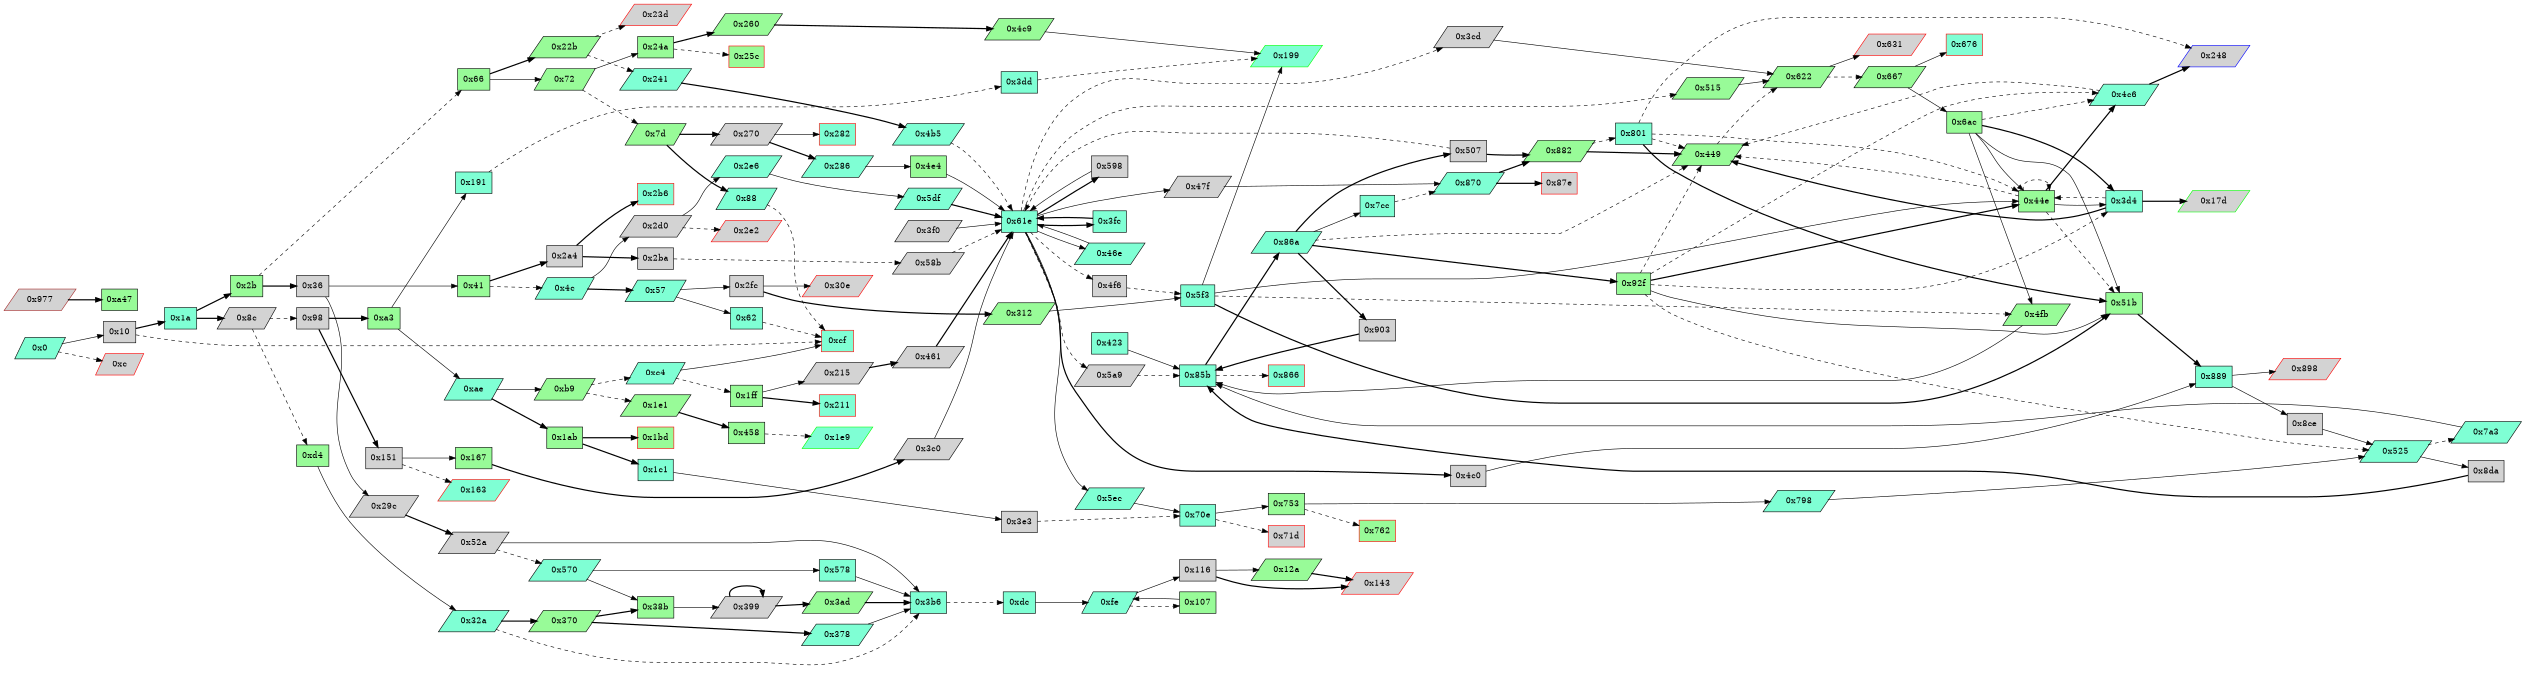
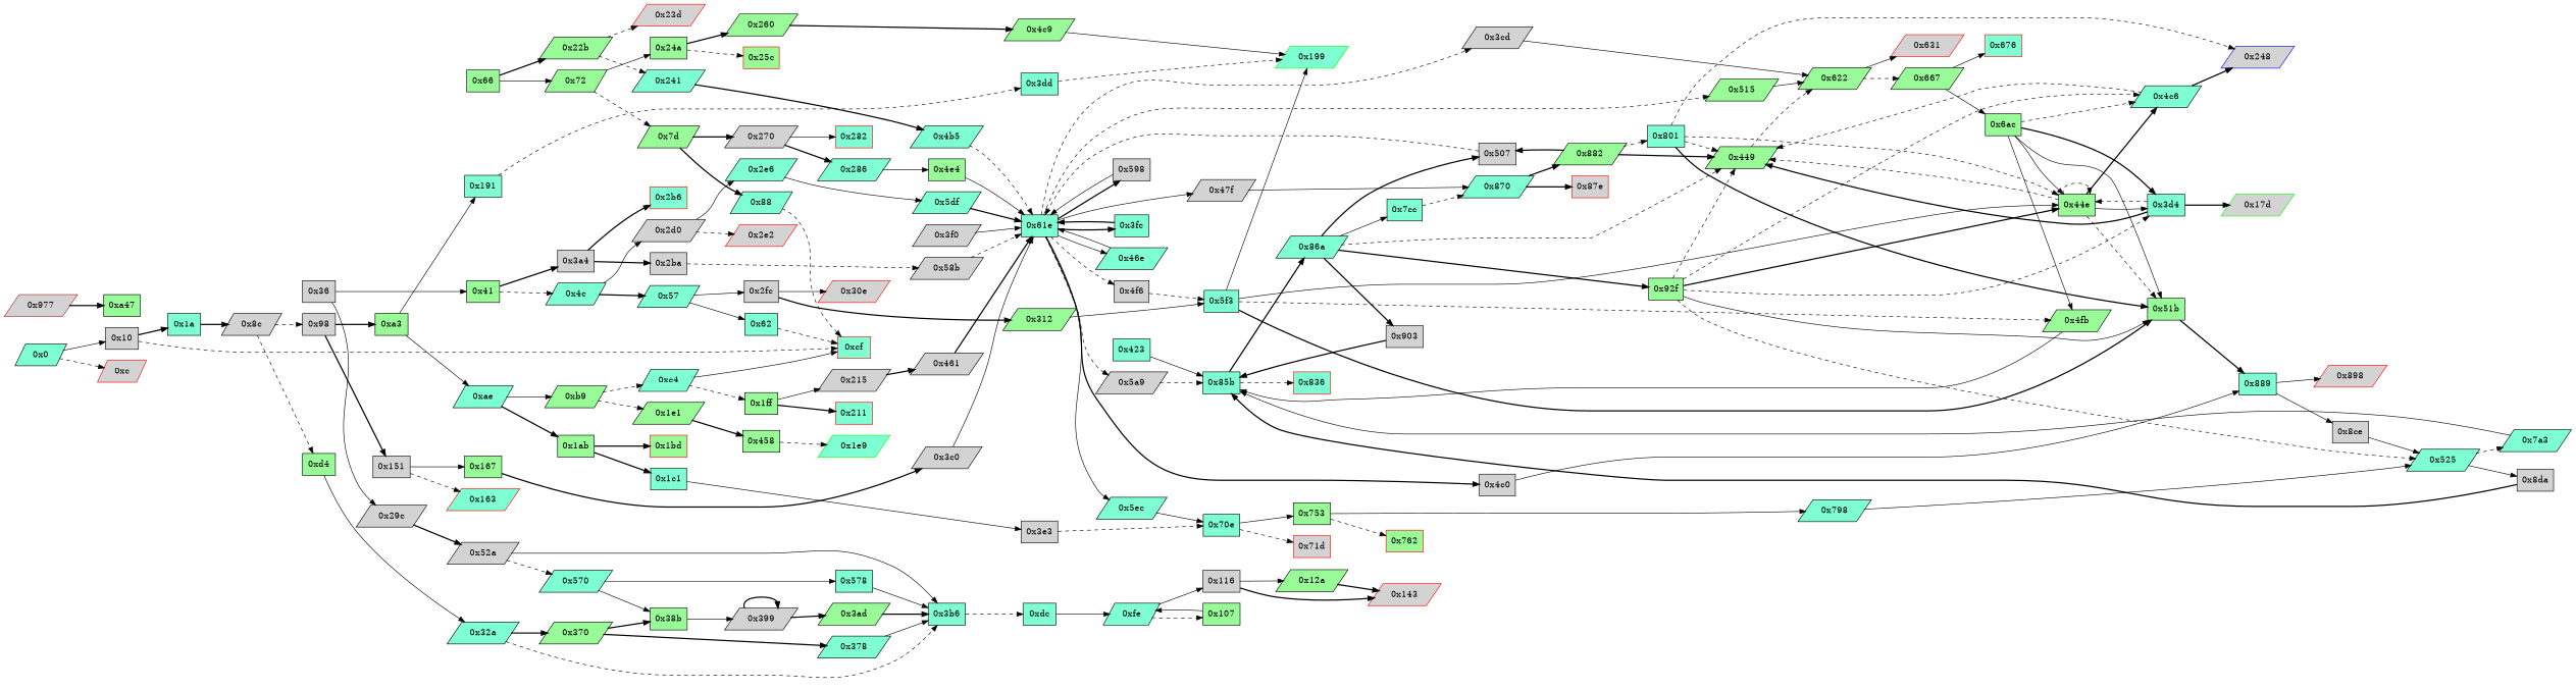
  digraph {
    rankdir=LR
    node [fillcolor=aquamarine shape=parallelogram style=filled]
    edge [style=solid]
    "0x61e" [shape=box]
    "0x4b5"
    "0x5a9" [fillcolor=lightgrey]
    "0x515" [fillcolor=palegreen]
    "0x3cd" [fillcolor=lightgrey]
    "0x3fc" [shape=box]
    "0x5ec"
    "0x4c0" [fillcolor=lightgrey shape=box]
    "0x46e"
    "0x4f6" [fillcolor=lightgrey shape=box]
    "0x47f" [fillcolor=lightgrey]
    "0x598" [fillcolor=lightgrey shape=box]
    "0x753" [fillcolor=palegreen shape=box]
    "0x798"
    "0x762" [color=red fillcolor=palegreen shape=box]
    "0x525"
    "0x248" [color=blue fillcolor=lightgrey]
    "0x191" [shape=box]
    "0x3dd" [shape=box]
    "0x199" [color=green]
    "0x2ba" [fillcolor=lightgrey shape=box]
    "0x58b" [fillcolor=lightgrey]
    "0x4c6"
    "0x449" [fillcolor=palegreen]
    "0x622" [fillcolor=palegreen]
    "0x66" [fillcolor=palegreen shape=box]
    "0x22b" [fillcolor=palegreen]
    "0x72" [fillcolor=palegreen]
    "0x23d" [color=red fillcolor=lightgrey]
    "0x241"
    "0x24a" [fillcolor=palegreen shape=box]
    "0x7d" [fillcolor=palegreen]
    "0x52a" [fillcolor=lightgrey]
    "0x3b6" [shape=box]
    "0x570"
    "0xdc" [shape=box]
    "0x38b" [fillcolor=palegreen shape=box]
    "0x578" [shape=box]
    "0xfe"
    "0xcf" [color=red shape=box]
    "0x8da" [fillcolor=lightgrey shape=box]
    "0x7a3"
    "0x85b" [shape=box]
    "0x62" [shape=box]
    "0x4fb" [fillcolor=palegreen]
-   "0x866" [color=red shape=box]
+   "0x866" [color=red shape=box label="0x836"]
    "0x86a"
    "0x3ad" [fillcolor=palegreen]
    "0x2b6" [color=red shape=box]
    "0x898" [color=red fillcolor=lightgrey]
    "0xa47" [fillcolor=palegreen shape=box]
    "0x51b" [fillcolor=palegreen shape=box]
    "0x889" [shape=box]
    "0x8ce" [fillcolor=lightgrey shape=box]
    "0x116" [fillcolor=lightgrey shape=box]
    "0x143" [color=red fillcolor=lightgrey]
    "0x12a" [fillcolor=palegreen]
    "0x30e" [color=red fillcolor=lightgrey]
    "0x3e3" [fillcolor=lightgrey shape=box]
    "0x70e" [shape=box]
    "0x71d" [color=red fillcolor=lightgrey shape=box]
    "0x631" [color=red fillcolor=lightgrey]
    "0x5f3" [shape=box]
    "0x870"
    "0x423" [shape=box]
    "0x507" [fillcolor=lightgrey shape=box]
    "0x92f" [fillcolor=palegreen shape=box]
    "0x903" [fillcolor=lightgrey shape=box]
    "0x7cc" [shape=box]
    "0x107" [fillcolor=palegreen shape=box]
    "0x2e6"
    "0x5df"
    "0x399" [fillcolor=lightgrey]
    "0x667" [fillcolor=palegreen]
    "0x260" [fillcolor=palegreen]
    "0x25c" [color=red fillcolor=palegreen shape=box]
    "0x4c9" [fillcolor=palegreen]
    "0x163" [color=red]
    "0xd4" [fillcolor=palegreen shape=box]
    "0x32a"
    "0x370" [fillcolor=palegreen]
    "0x211" [color=red shape=box]
    "0x312" [fillcolor=palegreen]
    "0x44e" [fillcolor=palegreen shape=box]
    "0x1c1" [shape=box]
    "0x87e" [color=red fillcolor=lightgrey shape=box]
    "0x882" [fillcolor=palegreen]
    "0x801" [shape=box]
    "0x977" [color=brown fillcolor=lightgrey]
    "0x3d4" [shape=box]
    "0x17d" [color=green fillcolor=lightgrey]
    "0xb9" [fillcolor=palegreen]
    "0xc4"
    "0x1e1" [fillcolor=palegreen]
    "0x1ff" [fillcolor=palegreen shape=box]
    "0x458" [fillcolor=palegreen shape=box]
    "0x57"
    "0x2fc" [fillcolor=lightgrey shape=box]
    "0x4e4" [fillcolor=palegreen shape=box]
    "0x8c" [fillcolor=lightgrey]
    "0x98" [fillcolor=lightgrey shape=box]
    "0xa3" [fillcolor=palegreen shape=box]
    "0x151" [fillcolor=lightgrey shape=box]
    "0x282" [color=red shape=box]
    "0x2d0" [fillcolor=lightgrey]
    "0x2e2" [color=red fillcolor=lightgrey]
    "0x215" [fillcolor=lightgrey]
    "0xc" [color=red fillcolor=lightgrey]
    "0x270" [fillcolor=lightgrey]
    "0x88"
    "0x286"
    "0x676" [color=red shape=box]
    "0x4c"
    "0x3c0" [fillcolor=lightgrey]
    "0x6ac" [fillcolor=palegreen shape=box]
    "0x1e9" [color=green]
    "0x36" [fillcolor=lightgrey shape=box]
    "0x29c" [fillcolor=lightgrey]
    "0x41" [fillcolor=palegreen shape=box]
-   "0x2a4" [fillcolor=lightgrey shape=box]
+   "0x2a4" [fillcolor=lightgrey shape=box label="0x3a4"]
    "0x1bd" [color=red fillcolor=palegreen shape=box]
    "0xae"
    "0x1ab" [fillcolor=palegreen shape=box]
    "0x378"
    "0x10" [fillcolor=lightgrey shape=box]
    "0x1a" [shape=box]
-   "0x2b" [fillcolor=palegreen shape=box]
    "0x167" [fillcolor=palegreen shape=box]
    "0x0"
    "0x461" [fillcolor=lightgrey]
    "0x3f0" [fillcolor=lightgrey]
    "0x61e" -> "0x5a9" [style=dashed]
    "0x61e" -> "0x515" [style=dashed]
    "0x61e" -> "0x3cd" [style=dashed]
    "0x61e" -> "0x3fc" [style=bold]
    "0x61e" -> "0x5ec"
    "0x61e" -> "0x4c0" [style=bold]
    "0x61e" -> "0x46e"
    "0x61e" -> "0x4f6" [style=dashed]
    "0x61e" -> "0x47f"
    "0x61e" -> "0x598" [style=bold]
    "0x4b5" -> "0x61e" [style=dashed]
    "0x5a9" -> "0x85b" [style=dashed]
    "0x515" -> "0x622"
    "0x3cd" -> "0x622"
    "0x3fc" -> "0x61e" [style=bold]
    "0x5ec" -> "0x70e"
    "0x4c0" -> "0x889"
    "0x46e" -> "0x61e"
    "0x4f6" -> "0x5f3" [style=dashed]
    "0x47f" -> "0x870"
    "0x598" -> "0x61e"
    "0x753" -> "0x798"
    "0x753" -> "0x762" [style=dashed]
    "0x798" -> "0x525"
    "0x525" -> "0x8da"
    "0x525" -> "0x7a3" [style=dashed]
    "0x191" -> "0x3dd" [style=dashed]
    "0x3dd" -> "0x199" [style=dashed]
    "0x2ba" -> "0x58b" [style=dashed]
    "0x58b" -> "0x61e" [style=dashed]
    "0x4c6" -> "0x248" [style=bold]
    "0x4c6" -> "0x449" [style=dashed]
    "0x449" -> "0x622" [style=dashed]
    "0x622" -> "0x631"
    "0x622" -> "0x667" [style=dashed]
    "0x66" -> "0x22b" [style=bold]
    "0x66" -> "0x72"
    "0x22b" -> "0x23d" [style=dashed]
    "0x22b" -> "0x241" [style=dashed]
    "0x72" -> "0x24a"
    "0x72" -> "0x7d" [style=dashed]
    "0x241" -> "0x4b5" [style=bold]
    "0x24a" -> "0x260" [style=bold]
    "0x24a" -> "0x25c" [style=dashed]
    "0x7d" -> "0x270" [style=bold]
    "0x7d" -> "0x88" [style=bold]
    "0x52a" -> "0x3b6"
    "0x52a" -> "0x570" [style=dashed]
    "0x3b6" -> "0xdc" [style=dashed]
    "0x570" -> "0x38b"
    "0x570" -> "0x578"
    "0xdc" -> "0xfe"
    "0x38b" -> "0x399"
    "0x578" -> "0x3b6"
    "0xfe" -> "0x116"
    "0xfe" -> "0x107" [style=dashed]
    "0x8da" -> "0x85b" [style=bold]
    "0x7a3" -> "0x85b"
    "0x85b" -> "0x866" [style=dashed]
    "0x85b" -> "0x86a" [style=bold]
    "0x62" -> "0xcf" [style=dashed]
    "0x4fb" -> "0x85b"
    "0x86a" -> "0x449" [style=dashed]
    "0x86a" -> "0x507" [style=bold]
    "0x86a" -> "0x92f" [style=bold]
    "0x86a" -> "0x903" [style=bold]
    "0x86a" -> "0x7cc"
    "0x3ad" -> "0x3b6" [style=bold]
    "0x51b" -> "0x889" [style=bold]
    "0x889" -> "0x898"
    "0x889" -> "0x8ce"
    "0x8ce" -> "0x525"
    "0x116" -> "0x143" [style=bold]
    "0x116" -> "0x12a"
    "0x12a" -> "0x143" [style=bold]
    "0x3e3" -> "0x70e" [style=dashed]
    "0x70e" -> "0x753"
    "0x70e" -> "0x71d" [style=dashed]
    "0x5f3" -> "0x199"
    "0x5f3" -> "0x4fb" [style=dashed]
    "0x5f3" -> "0x51b" [style=bold]
    "0x5f3" -> "0x44e"
    "0x870" -> "0x87e" [style=bold]
    "0x870" -> "0x882" [style=bold]
    "0x423" -> "0x85b"
    "0x507" -> "0x61e" [style=dashed]
    "0x92f" -> "0x525" [style=dashed]
    "0x92f" -> "0x4c6" [style=dashed]
    "0x92f" -> "0x449" [style=dashed]
    "0x92f" -> "0x51b"
    "0x92f" -> "0x44e" [style=bold]
    "0x92f" -> "0x3d4" [style=dashed]
    "0x903" -> "0x85b" [style=bold]
    "0x7cc" -> "0x870" [style=dashed]
    "0x107" -> "0xfe"
    "0x2e6" -> "0x5df"
    "0x5df" -> "0x61e" [style=bold]
    "0x399" -> "0x3ad" [style=bold]
    "0x399" -> "0x399" [style=bold]
    "0x667" -> "0x676"
    "0x667" -> "0x6ac"
    "0x260" -> "0x4c9" [style=bold]
    "0x4c9" -> "0x199"
    "0xd4" -> "0x32a"
    "0x32a" -> "0x3b6" [style=dashed]
    "0x32a" -> "0x370" [style=bold]
    "0x370" -> "0x38b" [style=bold]
    "0x370" -> "0x378" [style=bold]
    "0x312" -> "0x5f3"
    "0x44e" -> "0x4c6" [style=bold]
    "0x44e" -> "0x449" [style=dashed]
    "0x44e" -> "0x51b" [style=dashed]
    "0x44e" -> "0x44e" [style=dashed]
    "0x44e" -> "0x3d4"
    "0x1c1" -> "0x3e3"
    "0x882" -> "0x449" [style=bold]
-   "0x507" -> "0x882" [style=bold]
+   "0x882" -> "0x507" [style=bold]
    "0x882" -> "0x801" [style=dashed]
    "0x801" -> "0x248" [style=dashed]
    "0x801" -> "0x449" [style=dashed]
    "0x801" -> "0x51b" [style=bold]
    "0x801" -> "0x44e" [style=dashed]
    "0x977" -> "0xa47" [style=bold]
    "0x3d4" -> "0x449" [style=bold]
    "0x3d4" -> "0x44e" [style=dashed]
    "0x3d4" -> "0x17d" [style=bold]
    "0xb9" -> "0xc4" [style=dashed]
    "0xb9" -> "0x1e1" [style=dashed]
    "0xc4" -> "0xcf"
    "0xc4" -> "0x1ff" [style=dashed]
    "0x1e1" -> "0x458" [style=bold]
    "0x1ff" -> "0x211" [style=bold]
    "0x1ff" -> "0x215"
    "0x458" -> "0x1e9" [style=dashed]
    "0x57" -> "0x62"
    "0x57" -> "0x2fc"
    "0x2fc" -> "0x30e"
    "0x2fc" -> "0x312" [style=bold]
    "0x4e4" -> "0x61e"
    "0x8c" -> "0xd4" [style=dashed]
    "0x8c" -> "0x98" [style=dashed]
    "0x98" -> "0xa3" [style=bold]
    "0x98" -> "0x151" [style=bold]
    "0xa3" -> "0x191"
    "0xa3" -> "0xae"
    "0x151" -> "0x163" [style=dashed]
    "0x151" -> "0x167"
    "0x2d0" -> "0x2e6"
    "0x2d0" -> "0x2e2" [style=dashed]
    "0x215" -> "0x461" [style=bold]
    "0x270" -> "0x282"
    "0x270" -> "0x286" [style=bold]
    "0x88" -> "0xcf" [style=dashed]
    "0x286" -> "0x4e4"
    "0x4c" -> "0x57" [style=bold]
    "0x4c" -> "0x2d0"
    "0x3c0" -> "0x61e"
    "0x6ac" -> "0x4c6" [style=dashed]
    "0x6ac" -> "0x4fb"
    "0x6ac" -> "0x51b"
    "0x6ac" -> "0x44e"
    "0x6ac" -> "0x3d4" [style=bold]
    "0x36" -> "0x29c"
    "0x36" -> "0x41"
    "0x29c" -> "0x52a" [style=bold]
    "0x41" -> "0x4c" [style=dashed]
    "0x41" -> "0x2a4" [style=bold]
    "0x2a4" -> "0x2ba" [style=bold]
    "0x2a4" -> "0x2b6" [style=bold]
    "0xae" -> "0xb9"
    "0xae" -> "0x1ab" [style=bold]
    "0x1ab" -> "0x1c1" [style=bold]
    "0x1ab" -> "0x1bd" [style=bold]
    "0x378" -> "0x3b6"
    "0x10" -> "0xcf" [style=dashed]
    "0x10" -> "0x1a" [style=bold]
    "0x1a" -> "0x8c" [style=bold]
-   "0x1a" -> "0x2b" [style=bold]
-   "0x2b" -> "0x66" [style=dashed]
-   "0x2b" -> "0x36" [style=bold]
    "0x167" -> "0x3c0" [style=bold]
    "0x0" -> "0xc" [style=dashed]
    "0x0" -> "0x10"
    "0x461" -> "0x61e" [style=bold]
    "0x3f0" -> "0x61e"
  }
